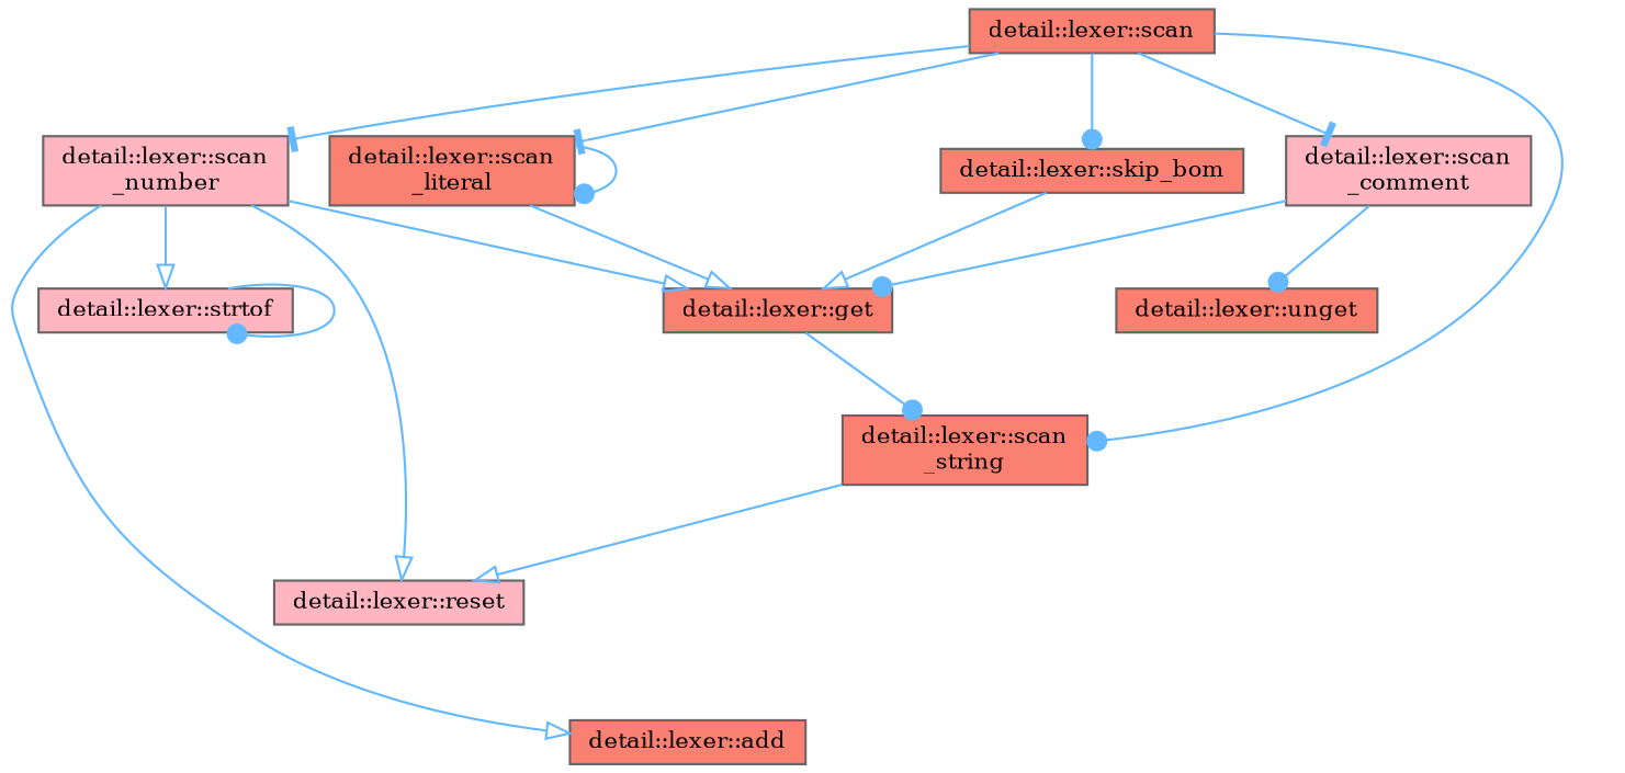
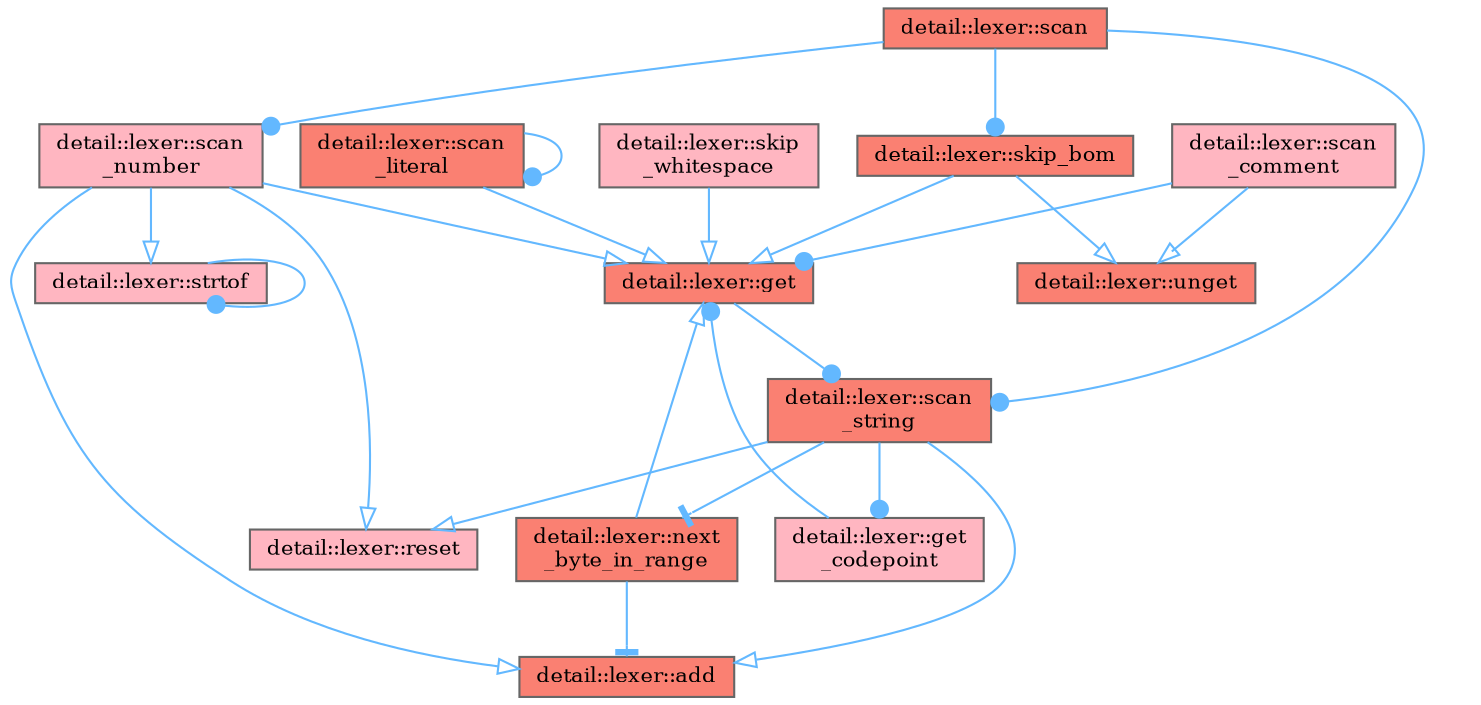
  digraph {
    fontname="DejaVu Serif"
    rankdir=TB
    node [color=grey40 fillcolor=salmon fontname="DejaVu Serif" fontsize=10 shape=box style=filled]
    edge [arrowhead=onormal color=steelblue1 fontname="DejaVu Serif" fontsize=10 labelfontname=Helvetica labelfontsize=10 style=solid]
    n1 [color=gray40 fontcolor=black height=0.2 label="detail::lexer::scan" width=0.4]
    n2 [fillcolor=lightpink height=0.2 label="detail::lexer::scan\l_comment" width=0.4]
    n3 [height=0.2 label="detail::lexer::scan\l_literal" width=0.4]
    n4 [fillcolor=lightpink height=0.2 label="detail::lexer::scan\l_number" width=0.4]
    n5 [height=0.2 label="detail::lexer::scan\l_string" width=0.4]
    n6 [height=0.2 label="detail::lexer::skip_bom" width=0.4]
    n7 [height=0.2 label="detail::lexer::get" width=0.4]
    n8 [height=0.2 label="detail::lexer::unget" width=0.4]
    n9 [height=0.2 label="detail::lexer::add" width=0.4]
    n10 [fillcolor=lightpink height=0.2 label="detail::lexer::reset" width=0.4]
    n11 [fillcolor=lightpink height=0.2 label="detail::lexer::strtof" width=0.4]
-   n1 -> n2 [arrowhead=tee]
-   n1 -> n3 [arrowhead=tee]
-   n1 -> n4 [arrowhead=tee]
+   n12 [fillcolor=lightpink height=0.2 label="detail::lexer::get\l_codepoint" width=0.4]
+   n13 [height=0.2 label="detail::lexer::next\l_byte_in_range" width=0.4]
+   n14 [fillcolor=lightpink height=0.2 label="detail::lexer::skip\l_whitespace" width=0.4]
+   n1 -> n4 [arrowhead=dot]
    n1 -> n5 [arrowhead=dot]
    n1 -> n6 [arrowhead=dot]
    n2 -> n7 [arrowhead=dot]
-   n2 -> n8 [arrowhead=dot]
+   n2 -> n8
    n3 -> n3 [arrowhead=dot]
    n3 -> n7
    n4 -> n7
    n4 -> n9
    n4 -> n10
    n4 -> n11
+   n5 -> n9
    n5 -> n10
+   n5 -> n12 [arrowhead=dot]
+   n5 -> n13 [arrowhead=tee]
    n6 -> n7
+   n6 -> n8
    n7 -> n5 [arrowhead=dot]
    n11 -> n11 [arrowhead=dot]
+   n12 -> n7 [arrowhead=dot]
+   n13 -> n7
+   n13 -> n9 [arrowhead=tee]
+   n14 -> n7
  }
